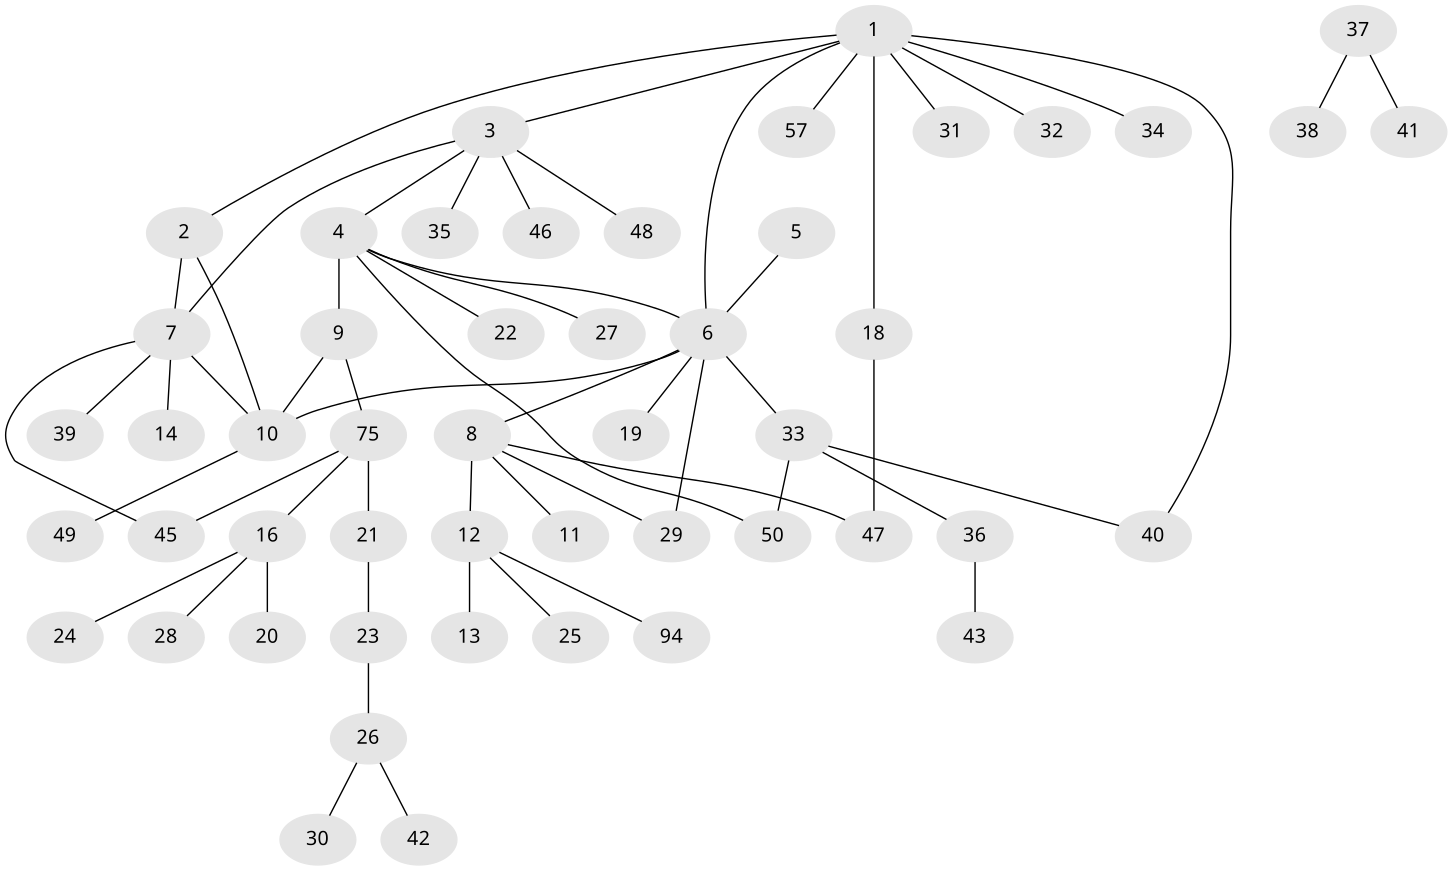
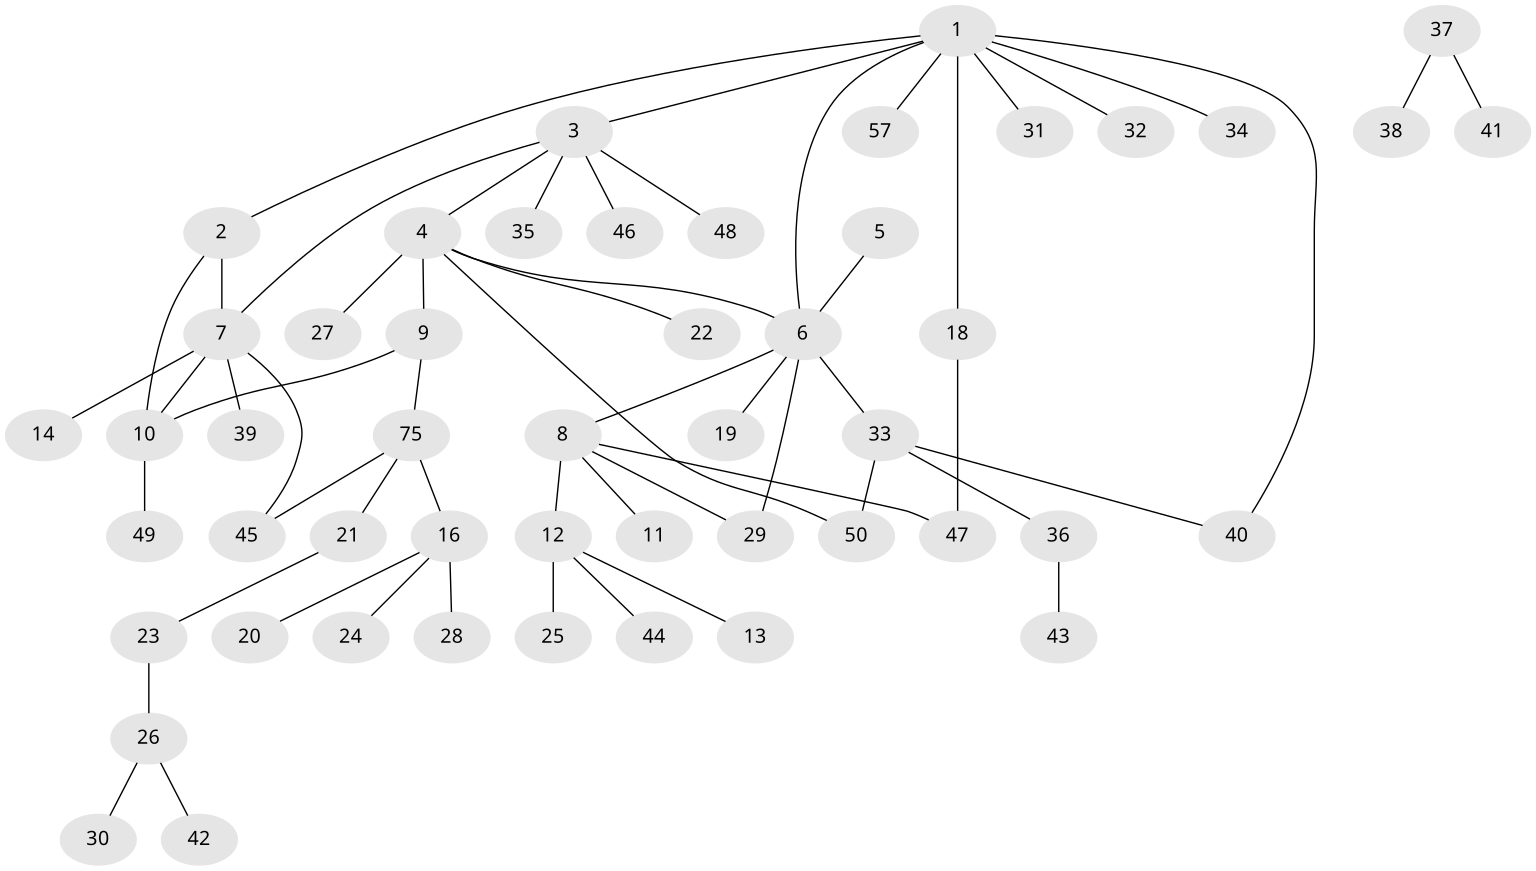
  graph {
    fontname="Noto Sans"
    node [color=gray90 fontname="Noto Sans" style=filled]
    edge [fontname="Noto Sans"]
    1
    2
    3
    6
    n5 [label=57]
    18
    31
    32
    34
    40
    7
    10
    4
    35
    46
    48
    8
    19
    29
    33
    47
    14
    39
    45
    49
    9
    22
    27
    50
    n30 [label=75]
    5
    11
    12
    36
    13
    25
-   44 [label=94]
+   44
    16
    21
    20
    24
    28
    23
    26
    30
    42
    37
    38
    41
    43
    1 -- 2
    1 -- 3
    1 -- 6
    1 -- n5
    1 -- 18
    1 -- 31
    1 -- 32
    1 -- 34
    1 -- 40
    2 -- 7
    2 -- 10
    3 -- 7
    3 -- 4
    3 -- 35
    3 -- 46
    3 -- 48
-   6 -- 10
    6 -- 8
    6 -- 19
    6 -- 29
    6 -- 33
    18 -- 47
    7 -- 10
    7 -- 14
    7 -- 39
    7 -- 45
    10 -- 49
    4 -- 6
    4 -- 9
    4 -- 22
    4 -- 27
    4 -- 50
    8 -- 29
    8 -- 47
    8 -- 11
    8 -- 12
    33 -- 40
    33 -- 50
    33 -- 36
    9 -- 10
    9 -- n30
    n30 -- 45
    n30 -- 16
    n30 -- 21
    5 -- 6
    12 -- 13
    12 -- 25
    12 -- 44
    36 -- 43
    16 -- 20
    16 -- 24
    16 -- 28
    21 -- 23
    23 -- 26
    26 -- 30
    26 -- 42
    37 -- 38
    37 -- 41
  }
